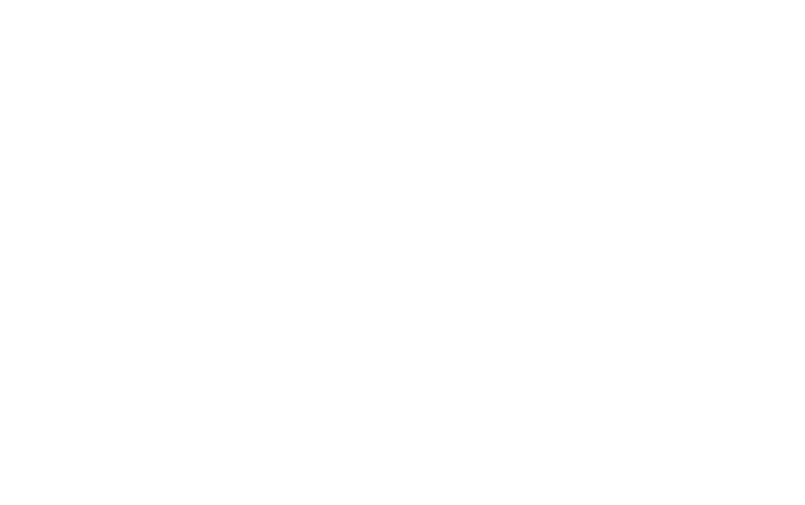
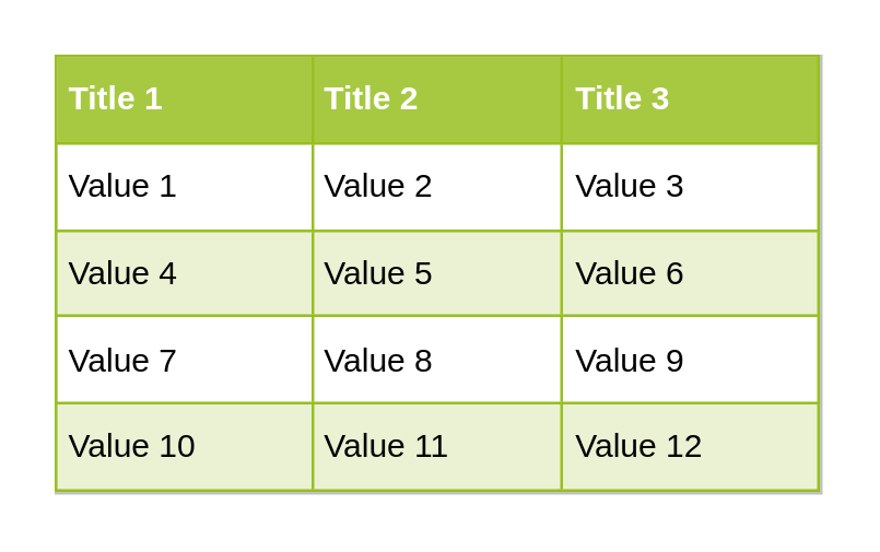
  <mxCell id="0" />
  <mxCell id="1" parent="0" />
+ <mxCell id="2" value="&lt;table border=&quot;1&quot; width=&quot;100%&quot; height=&quot;100%&quot; cellpadding=&quot;4&quot; style=&quot;width:100%;height:100%;border-collapse:collapse;&quot;&gt;&lt;tr style=&quot;background-color:#A7C942;color:#ffffff;border:1px solid #98bf21;&quot;&gt;&lt;th align=&quot;left&quot;&gt;Title 1&lt;/th&gt;&lt;th align=&quot;left&quot;&gt;Title 2&lt;/th&gt;&lt;th align=&quot;left&quot;&gt;Title 3&lt;/th&gt;&lt;/tr&gt;&lt;tr style=&quot;border:1px solid #98bf21;&quot;&gt;&lt;td&gt;Value 1&lt;/td&gt;&lt;td&gt;Value 2&lt;/td&gt;&lt;td&gt;Value 3&lt;/td&gt;&lt;/tr&gt;&lt;tr style=&quot;background-color:#EAF2D3;border:1px solid #98bf21;&quot;&gt;&lt;td&gt;Value 4&lt;/td&gt;&lt;td&gt;Value 5&lt;/td&gt;&lt;td&gt;Value 6&lt;/td&gt;&lt;/tr&gt;&lt;tr style=&quot;border:1px solid #98bf21;&quot;&gt;&lt;td&gt;Value 7&lt;/td&gt;&lt;td&gt;Value 8&lt;/td&gt;&lt;td&gt;Value 9&lt;/td&gt;&lt;/tr&gt;&lt;tr style=&quot;background-color:#EAF2D3;border:1px solid #98bf21;&quot;&gt;&lt;td&gt;Value 10&lt;/td&gt;&lt;td&gt;Value 11&lt;/td&gt;&lt;td&gt;Value 12&lt;/td&gt;&lt;/tr&gt;&lt;/table&gt;" style="text;html=1;strokeColor=#c0c0c0;fillColor=#ffffff;overflow=fill;rounded=0;" vertex="1" parent="1"><mxGeometry x="20" y="20" width="280" height="160" as="geometry" /></mxCell>
